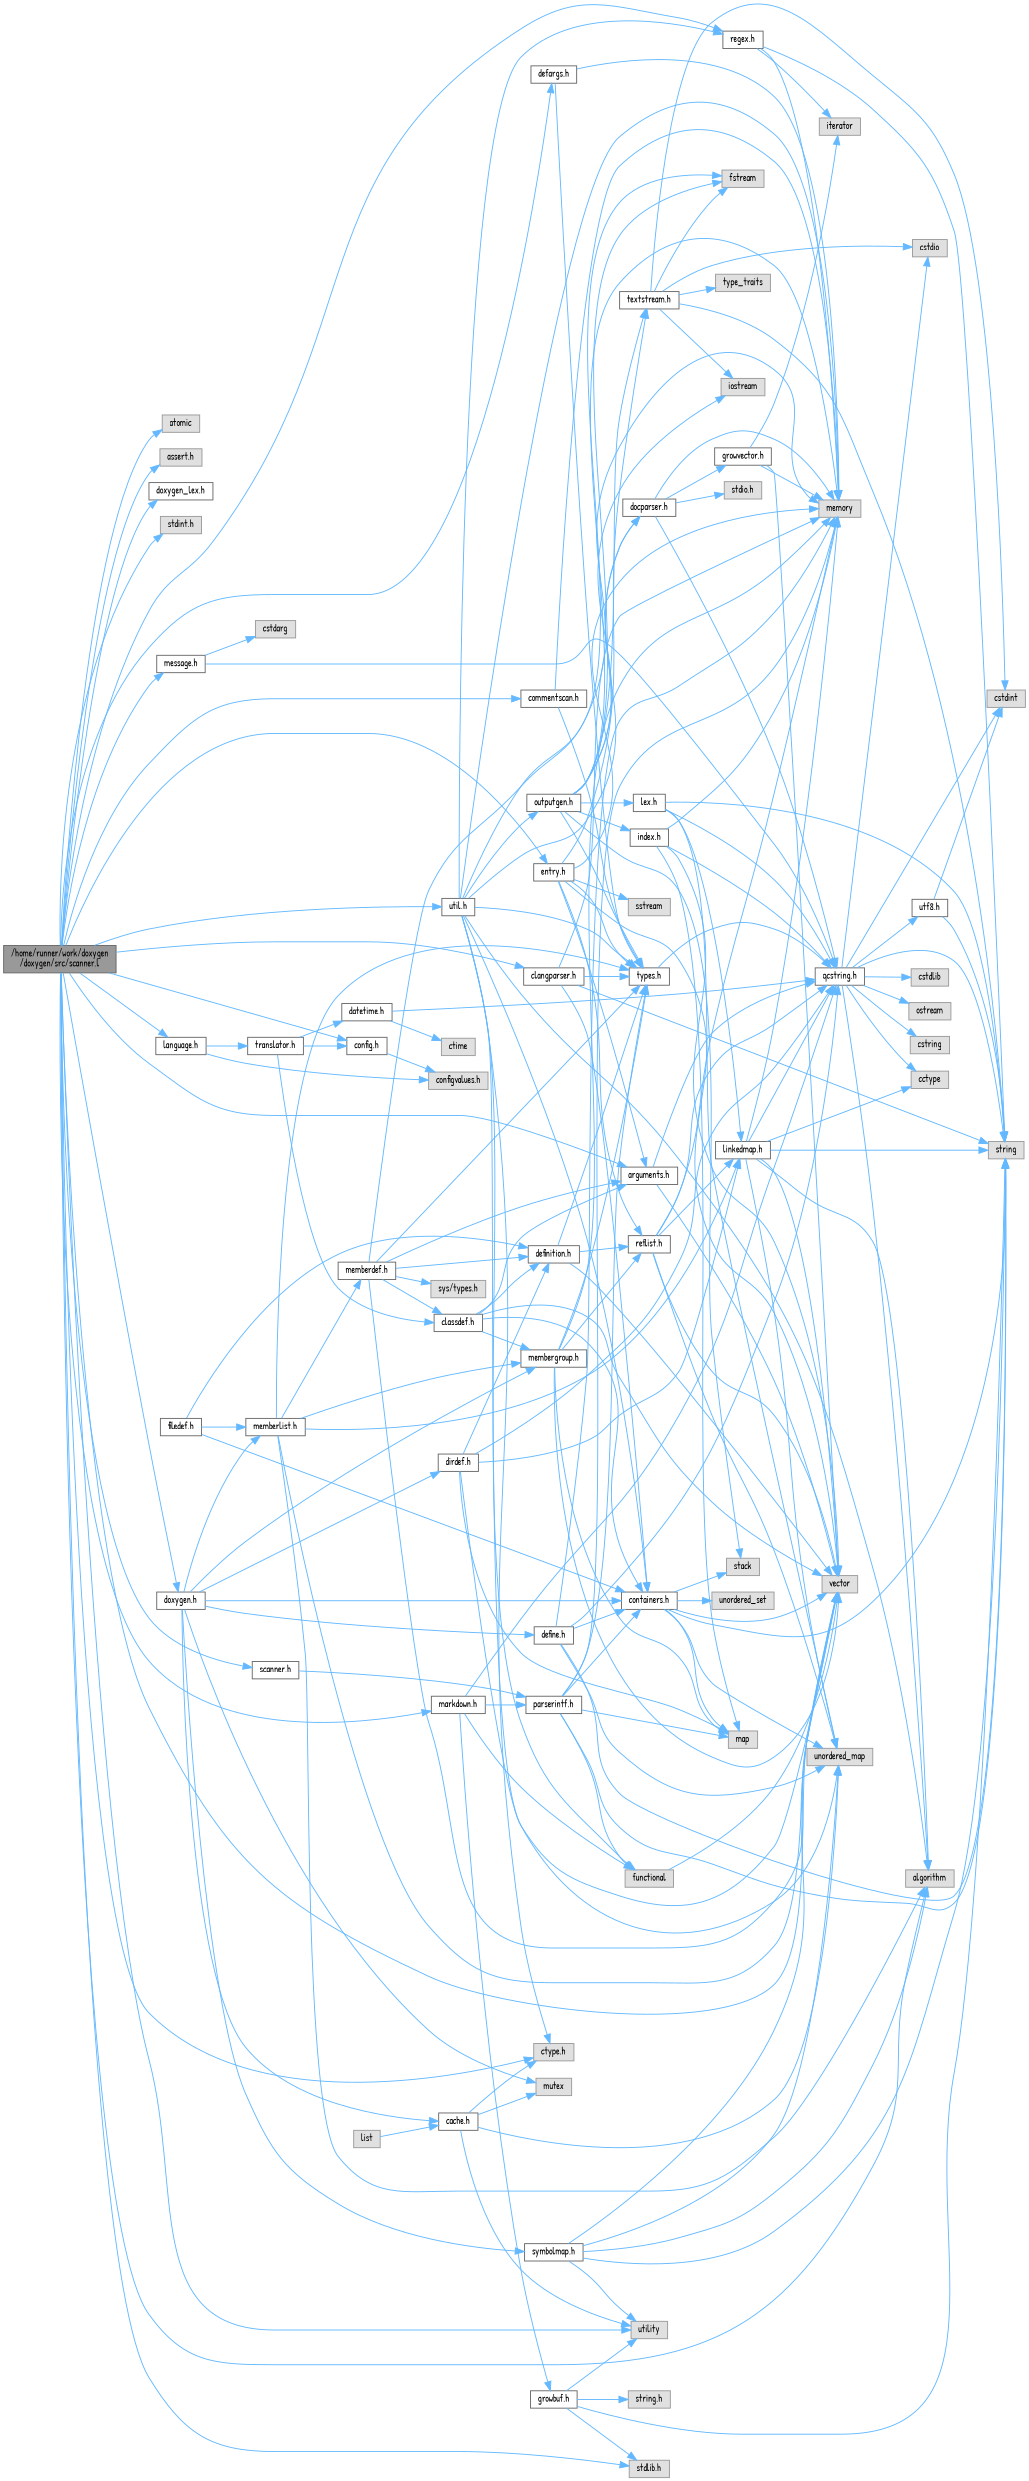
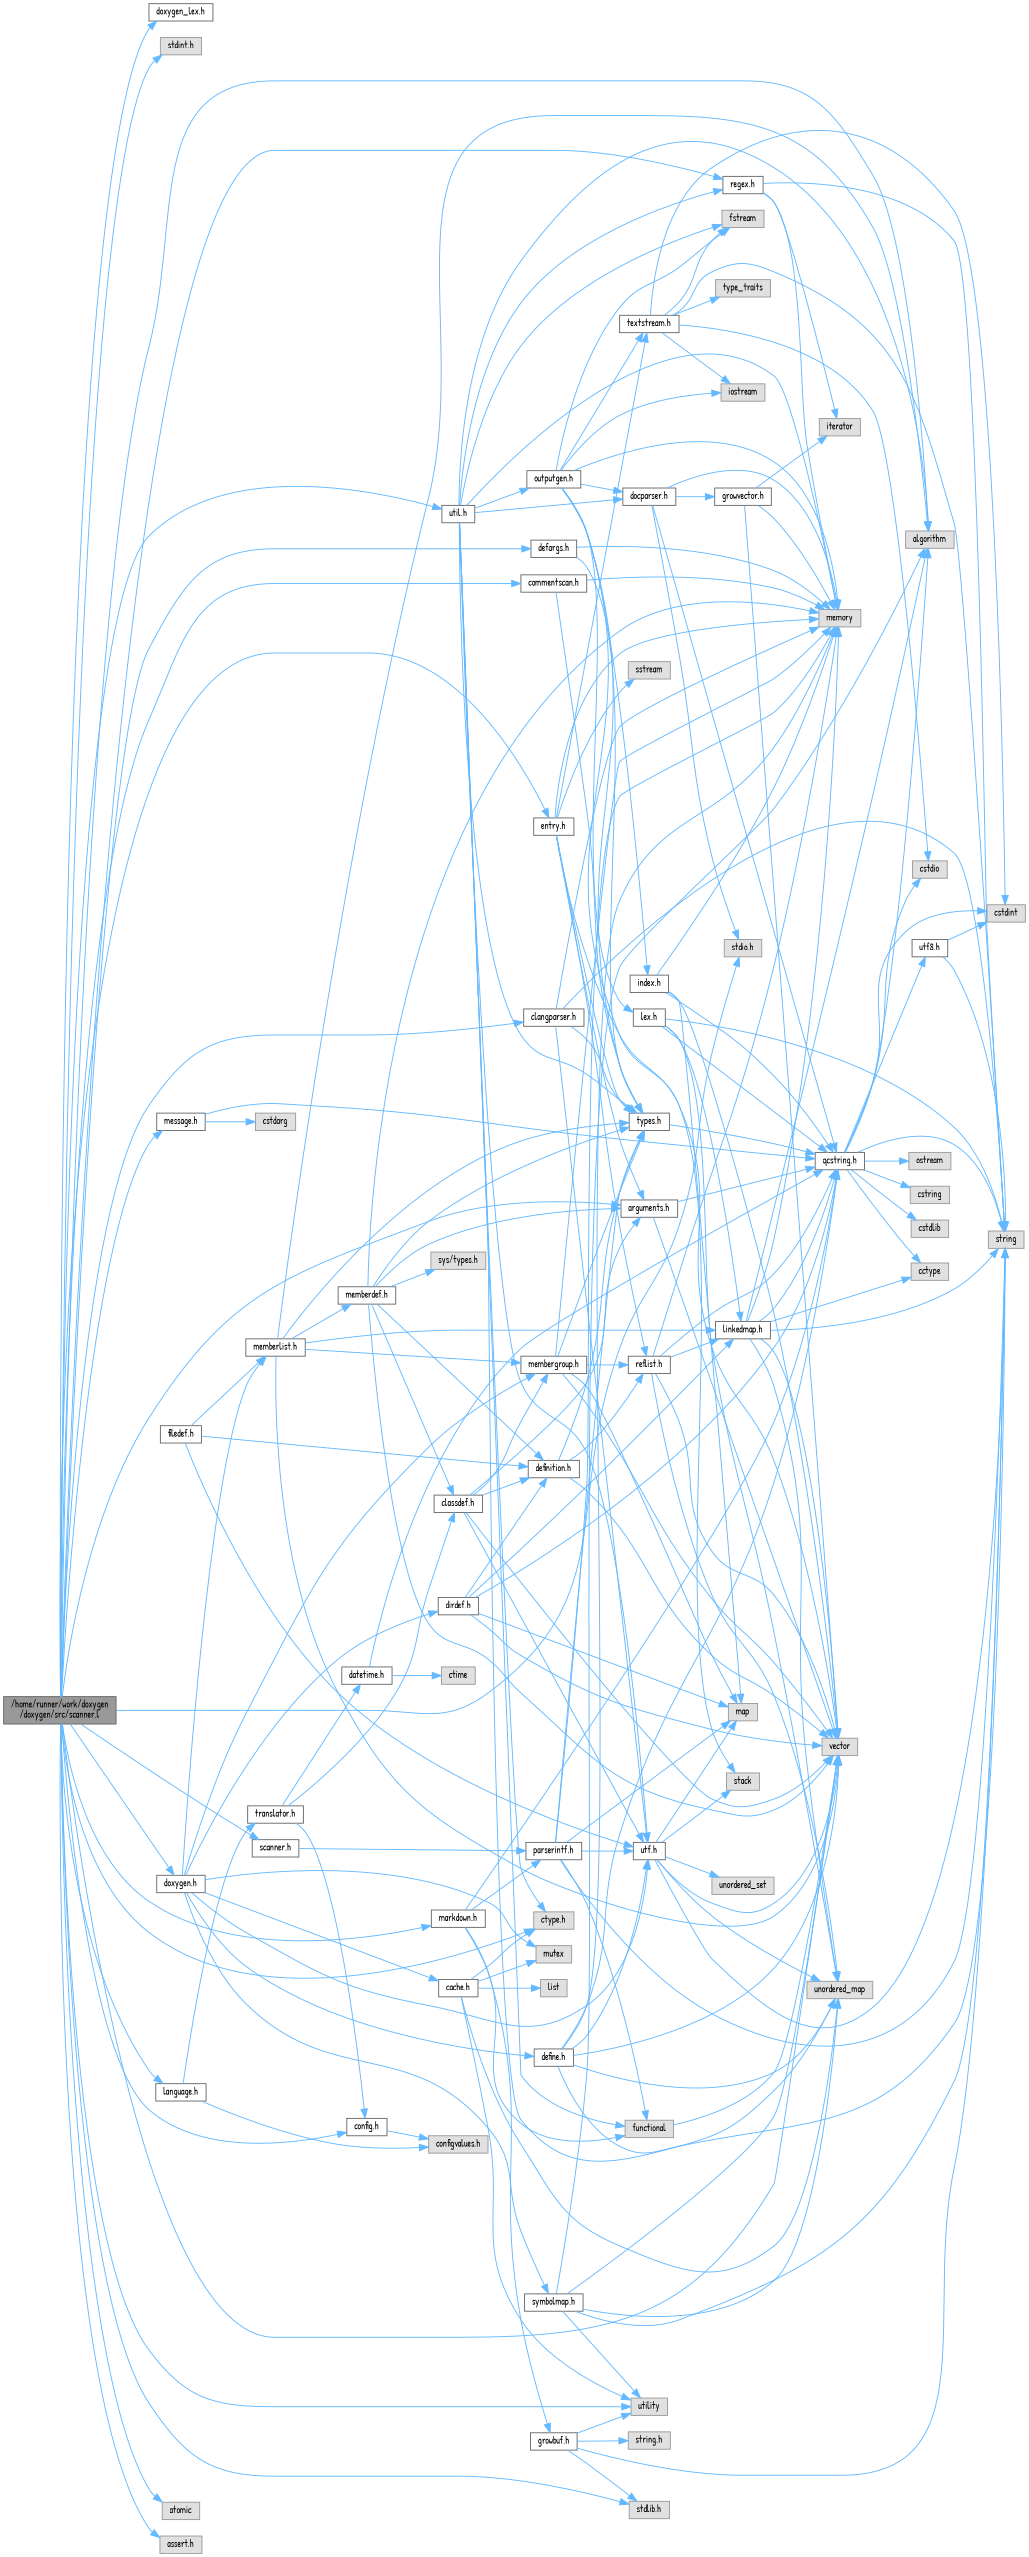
  digraph {
    fontname="Patrick Hand"
    rankdir=LR
    node [color=grey40 fillcolor=white fontname="Patrick Hand" fontsize=10 shape=box style=filled]
    edge [color=steelblue1 fontname="Patrick Hand" fontsize=10 labelfontname=Helvetica labelfontsize=10 style=solid]
    n1 [color=gray40 fillcolor=grey60 fontcolor=black height=0.2 label="/home/runner/work/doxygen\l/doxygen/src/scanner.l" width=0.4]
    n2 [color=grey60 fillcolor="#E0E0E0" height=0.2 label="stdint.h" width=0.4]
    n3 [color=grey60 fillcolor="#E0E0E0" height=0.2 label=algorithm width=0.4]
    n4 [color=grey60 fillcolor="#E0E0E0" height=0.2 label=vector width=0.4]
    n5 [color=grey60 fillcolor="#E0E0E0" height=0.2 label=utility width=0.4]
    n6 [color=grey60 fillcolor="#E0E0E0" height=0.2 label=atomic width=0.4]
    n7 [color=grey60 fillcolor="#E0E0E0" height=0.2 label="stdio.h" width=0.4]
    n8 [color=grey60 fillcolor="#E0E0E0" height=0.2 label="stdlib.h" width=0.4]
    n9 [color=grey60 fillcolor="#E0E0E0" height=0.2 label="assert.h" width=0.4]
    n10 [color=grey60 fillcolor="#E0E0E0" height=0.2 label="ctype.h" width=0.4]
    n11 [height=0.2 label="scanner.h" width=0.4]
    n12 [height=0.2 label="entry.h" width=0.4]
    n13 [height=0.2 label="arguments.h" width=0.4]
    n14 [height=0.2 label="message.h" width=0.4]
    n15 [height=0.2 label="config.h" width=0.4]
    n16 [height=0.2 label="doxygen.h" width=0.4]
    n17 [height=0.2 label="util.h" width=0.4]
    n18 [height=0.2 label="regex.h" width=0.4]
    n19 [height=0.2 label="defargs.h" width=0.4]
    n20 [height=0.2 label="language.h" width=0.4]
    n21 [height=0.2 label="commentscan.h" width=0.4]
    n22 [height=0.2 label="clangparser.h" width=0.4]
    n23 [height=0.2 label="markdown.h" width=0.4]
    n24 [height=0.2 label="doxygen_lex.h" width=0.4]
    n25 [height=0.2 label="parserintf.h" width=0.4]
    n26 [color=grey60 fillcolor="#E0E0E0" height=0.2 label=memory width=0.4]
    n27 [height=0.2 label="types.h" width=0.4]
    n28 [color=grey60 fillcolor="#E0E0E0" height=0.2 label=sstream width=0.4]
    n29 [height=0.2 label="reflist.h" width=0.4]
    n30 [height=0.2 label="textstream.h" width=0.4]
    n31 [height=0.2 label="qcstring.h" width=0.4]
    n32 [color=grey60 fillcolor="#E0E0E0" height=0.2 label=cstdarg width=0.4]
    n33 [color=grey60 fillcolor="#E0E0E0" height=0.2 label="configvalues.h" width=0.4]
-   n34 [height=0.2 label="containers.h" width=0.4]
+   n34 [height=0.2 label="utf.h" width=0.4]
    n35 [color=grey60 fillcolor="#E0E0E0" height=0.2 label=mutex width=0.4]
    n36 [height=0.2 label="membergroup.h" width=0.4]
    n37 [height=0.2 label="dirdef.h" width=0.4]
    n38 [height=0.2 label="memberlist.h" width=0.4]
    n39 [height=0.2 label="define.h" width=0.4]
    n40 [height=0.2 label="cache.h" width=0.4]
    n41 [height=0.2 label="symbolmap.h" width=0.4]
    n42 [color=grey60 fillcolor="#E0E0E0" height=0.2 label=functional width=0.4]
    n43 [color=grey60 fillcolor="#E0E0E0" height=0.2 label=unordered_map width=0.4]
    n44 [color=grey60 fillcolor="#E0E0E0" height=0.2 label=fstream width=0.4]
    n45 [height=0.2 label="docparser.h" width=0.4]
    n46 [height=0.2 label="outputgen.h" width=0.4]
    n47 [color=grey60 fillcolor="#E0E0E0" height=0.2 label=string width=0.4]
    n48 [color=grey60 fillcolor="#E0E0E0" height=0.2 label=iterator width=0.4]
    n49 [height=0.2 label="translator.h" width=0.4]
    n50 [height=0.2 label="growbuf.h" width=0.4]
    n51 [color=grey60 fillcolor="#E0E0E0" height=0.2 label=map width=0.4]
    n52 [color=grey60 fillcolor="#E0E0E0" height=0.2 label=unordered_set width=0.4]
    n53 [color=grey60 fillcolor="#E0E0E0" height=0.2 label=stack width=0.4]
    n54 [color=grey60 fillcolor="#E0E0E0" height=0.2 label=cctype width=0.4]
    n55 [color=grey60 fillcolor="#E0E0E0" height=0.2 label=cstring width=0.4]
    n56 [color=grey60 fillcolor="#E0E0E0" height=0.2 label=cstdio width=0.4]
    n57 [color=grey60 fillcolor="#E0E0E0" height=0.2 label=cstdlib width=0.4]
    n58 [color=grey60 fillcolor="#E0E0E0" height=0.2 label=cstdint width=0.4]
    n59 [color=grey60 fillcolor="#E0E0E0" height=0.2 label=ostream width=0.4]
    n60 [height=0.2 label="utf8.h" width=0.4]
    n61 [height=0.2 label="linkedmap.h" width=0.4]
    n62 [color=grey60 fillcolor="#E0E0E0" height=0.2 label=iostream width=0.4]
    n63 [color=grey60 fillcolor="#E0E0E0" height=0.2 label=type_traits width=0.4]
    n64 [height=0.2 label="definition.h" width=0.4]
    n65 [height=0.2 label="memberdef.h" width=0.4]
    n66 [color=grey60 fillcolor="#E0E0E0" height=0.2 label=list width=0.4]
    n67 [color=grey60 fillcolor="#E0E0E0" height=0.2 label="sys/types.h" width=0.4]
    n68 [height=0.2 label="classdef.h" width=0.4]
    n69 [height=0.2 label="growvector.h" width=0.4]
    n70 [height=0.2 label="index.h" width=0.4]
    n71 [height=0.2 label="lex.h" width=0.4]
    n72 [height=0.2 label="filedef.h" width=0.4]
    n73 [height=0.2 label="datetime.h" width=0.4]
    n74 [color=grey60 fillcolor="#E0E0E0" height=0.2 label=ctime width=0.4]
    n75 [color=grey60 fillcolor="#E0E0E0" height=0.2 label="string.h" width=0.4]
    n1 -> n2
    n1 -> n3
    n1 -> n4
    n1 -> n5
    n1 -> n6
+   n1 -> n7
    n1 -> n8
    n1 -> n9
    n1 -> n10
    n1 -> n11
    n1 -> n12
    n1 -> n13
    n1 -> n14
    n1 -> n15
    n1 -> n16
    n1 -> n17
    n1 -> n18
    n1 -> n19
    n1 -> n20
    n1 -> n21
    n1 -> n22
    n1 -> n23
    n1 -> n24
    n11 -> n25
    n12 -> n4
    n12 -> n13
    n12 -> n26
    n12 -> n27
    n12 -> n28
    n12 -> n29
    n12 -> n30
    n13 -> n4
    n13 -> n31
    n14 -> n31
    n14 -> n32
    n15 -> n33
    n16 -> n34
    n16 -> n35
    n16 -> n36
    n16 -> n37
    n16 -> n38
    n16 -> n39
    n16 -> n40
    n16 -> n41
    n17 -> n3
    n17 -> n10
    n17 -> n18
    n17 -> n26
    n17 -> n27
    n17 -> n34
    n17 -> n42
    n17 -> n43
    n17 -> n44
    n17 -> n45
    n17 -> n46
    n18 -> n26
    n18 -> n47
    n18 -> n48
    n19 -> n26
    n19 -> n27
    n20 -> n33
    n20 -> n49
    n21 -> n26
    n21 -> n27
    n22 -> n26
    n22 -> n27
    n22 -> n34
    n22 -> n47
    n23 -> n25
    n23 -> n31
    n23 -> n42
    n23 -> n50
    n25 -> n26
    n25 -> n27
    n25 -> n34
    n25 -> n42
    n25 -> n47
    n25 -> n51
    n27 -> n31
    n29 -> n4
    n29 -> n26
    n29 -> n31
    n29 -> n43
    n29 -> n61
    n30 -> n44
    n30 -> n47
    n30 -> n56
    n30 -> n58
    n30 -> n62
    n30 -> n63
    n31 -> n3
    n31 -> n47
    n31 -> n54
    n31 -> n55
    n31 -> n56
    n31 -> n57
    n31 -> n58
    n31 -> n59
    n31 -> n60
    n34 -> n4
    n34 -> n43
    n34 -> n47
    n34 -> n51
    n34 -> n52
    n34 -> n53
    n36 -> n4
    n36 -> n26
    n36 -> n27
    n36 -> n29
    n36 -> n51
    n37 -> n4
    n37 -> n31
    n37 -> n51
    n37 -> n61
    n37 -> n64
    n38 -> n3
    n38 -> n4
    n38 -> n27
    n38 -> n36
    n38 -> n61
    n38 -> n65
+   n39 -> n4
    n39 -> n26
    n39 -> n31
    n39 -> n34
    n39 -> n43
    n39 -> n47
    n40 -> n5
    n40 -> n10
    n40 -> n35
    n40 -> n43
-   n66 -> n40
+   n40 -> n66
    n41 -> n3
    n41 -> n4
    n41 -> n5
    n41 -> n43
    n41 -> n47
    n42 -> n4
    n45 -> n7
    n45 -> n26
    n45 -> n31
    n45 -> n69
    n46 -> n26
    n46 -> n27
    n46 -> n30
    n46 -> n44
    n46 -> n45
    n46 -> n53
    n46 -> n62
    n46 -> n70
    n46 -> n71
    n49 -> n15
    n49 -> n68
    n49 -> n73
    n50 -> n5
    n50 -> n8
    n50 -> n47
    n50 -> n75
    n60 -> n47
    n60 -> n58
    n61 -> n3
    n61 -> n4
    n61 -> n26
    n61 -> n31
    n61 -> n43
    n61 -> n47
    n61 -> n54
    n64 -> n4
    n64 -> n27
    n64 -> n29
    n65 -> n4
    n65 -> n13
    n65 -> n26
    n65 -> n27
    n65 -> n64
    n65 -> n67
    n65 -> n68
    n68 -> n4
    n68 -> n13
    n68 -> n34
    n68 -> n36
    n68 -> n64
    n69 -> n4
    n69 -> n26
    n69 -> n48
    n70 -> n4
    n70 -> n26
    n70 -> n31
    n70 -> n51
    n71 -> n31
    n71 -> n43
    n71 -> n47
    n71 -> n61
    n72 -> n34
    n72 -> n38
    n72 -> n64
    n73 -> n31
    n73 -> n74
  }
